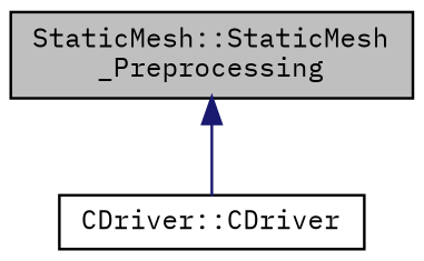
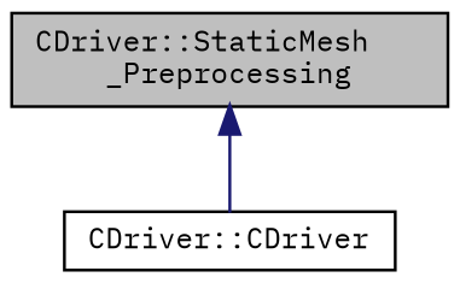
  digraph {
    rankdir=TB
    fontname="IBM Plex Mono"
    node [color=black fontname="IBM Plex Mono" fontsize=10 shape=record style=filled]
-   n1 [fillcolor=grey75 fontcolor=black height=0.2 label="StaticMesh::StaticMesh\l_Preprocessing" width=0.4]
+   n1 [fillcolor=grey75 fontcolor=black height=0.2 label="CDriver::StaticMesh\l_Preprocessing" width=0.4]
    n2 [fillcolor=white height=0.2 label="CDriver::CDriver" width=0.4]
    n1 -> n2 [color=midnightblue dir=back fontname="IBM Plex Mono" fontsize=10 labelfontname=Helvetica labelfontsize=10 style=solid]
  }
